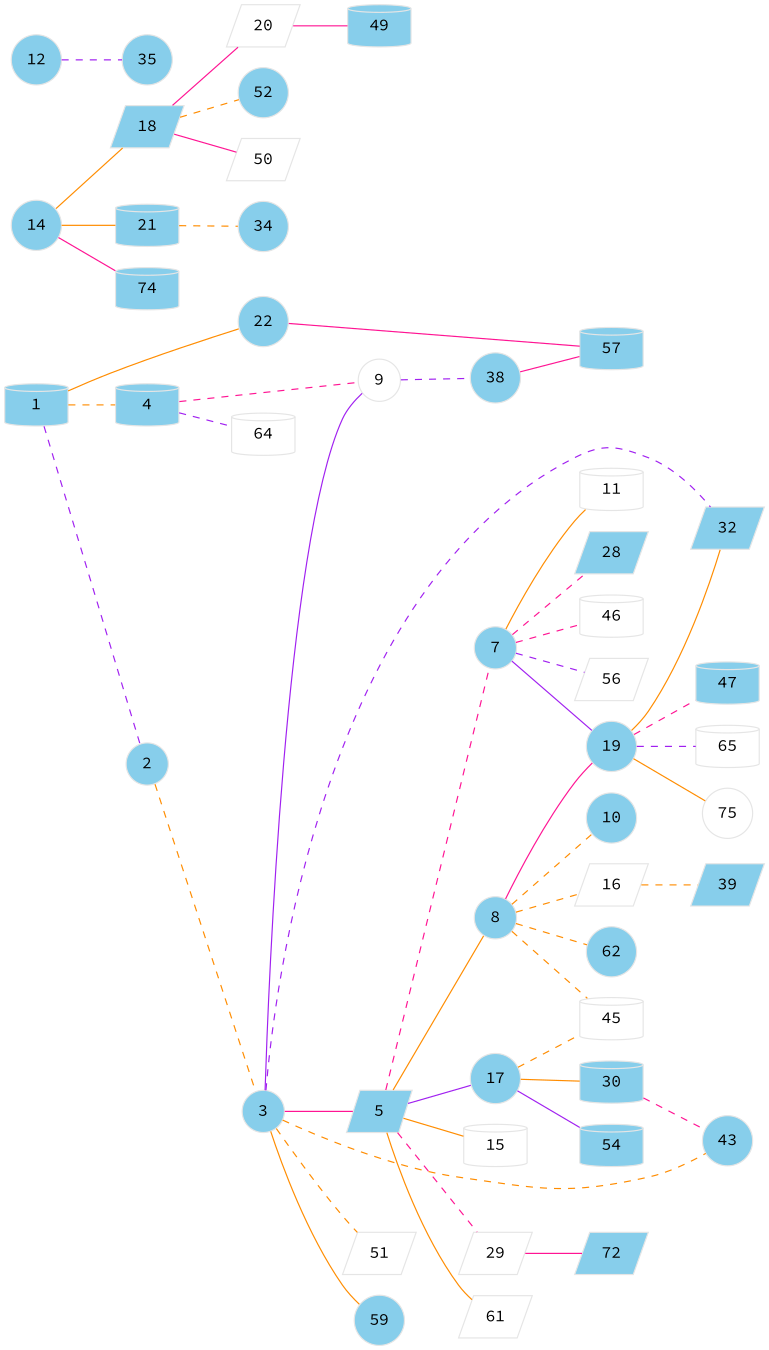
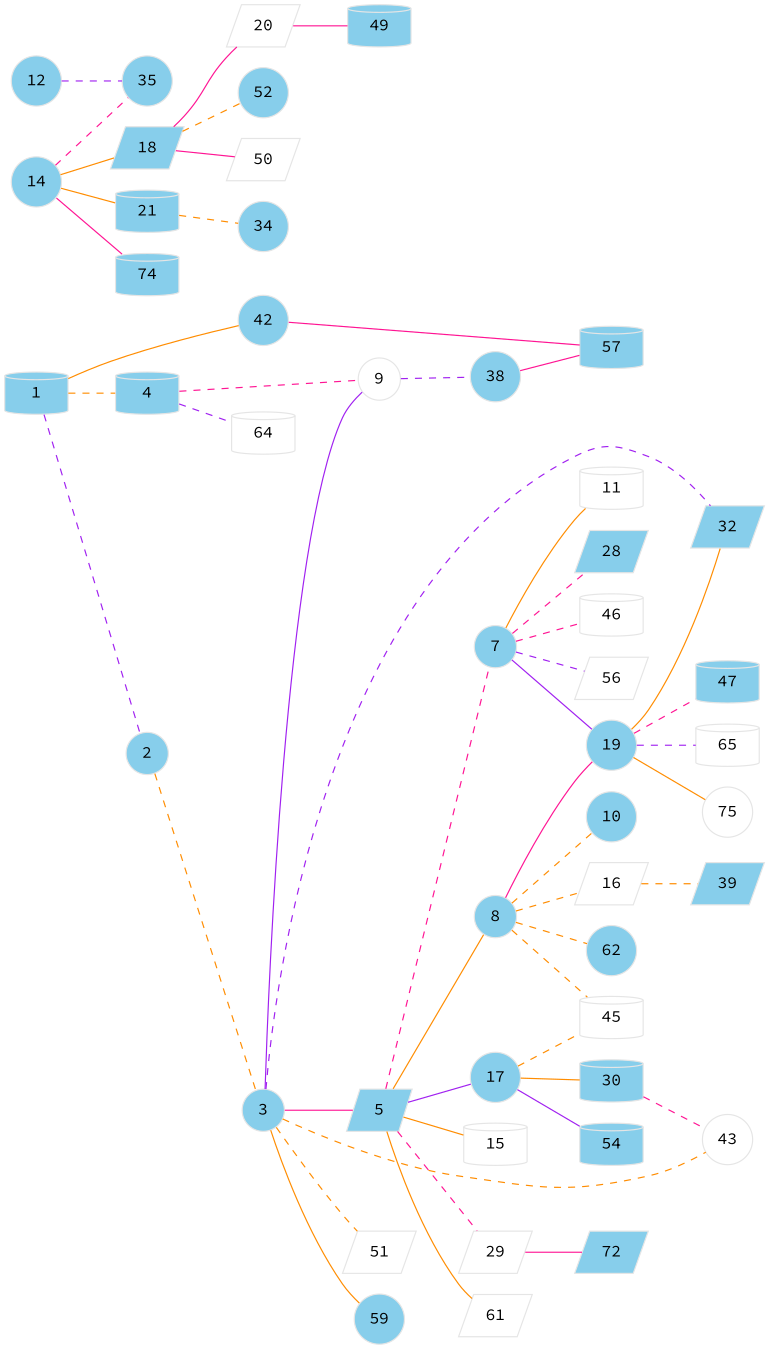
  graph {
    fontname="Source Code Pro"
    rankdir=LR
    node [color=gray90 fillcolor=skyblue fontname="Source Code Pro" shape=circle style=filled]
    edge [color=darkorange fontname="Source Code Pro" style=dashed]
    1 [shape=cylinder super="+37"]
    2
    4 [shape=cylinder super="+66"]
-   22 [super="+71"]
+   22 [super="+71" label=42]
    3 [super="+23"]
    9 [fillcolor=white super="+50"]
    64 [fillcolor=white shape=cylinder]
    57 [shape=cylinder]
    5 [shape=parallelogram super="+6"]
    32 [shape=parallelogram]
-   43
+   43 [fillcolor=white]
    51 [fillcolor=white shape=parallelogram]
    59 [super="+70"]
    14 [super="+69"]
    35 [super="+53"]
    18 [shape=parallelogram super="+36"]
    21 [shape=cylinder super="+27"]
    74 [shape=cylinder]
    7 [super="+40"]
    8 [super="+42"]
    15 [fillcolor=white shape=cylinder super="+24"]
    17 [super="+25"]
    29 [fillcolor=white shape=parallelogram super="+73"]
    61 [fillcolor=white shape=parallelogram]
    38 [super="+41"]
    11 [fillcolor=white shape=cylinder super="+31"]
    19 [super="+26"]
    28 [shape=parallelogram super="+55"]
    46 [fillcolor=white shape=cylinder]
    56 [fillcolor=white shape=parallelogram]
    10 [super="+63"]
    16 [fillcolor=white shape=parallelogram super="+48"]
    45 [fillcolor=white shape=cylinder]
    62
    30 [shape=cylinder super="+68"]
    54 [shape=cylinder]
    72 [shape=parallelogram]
    47 [shape=cylinder]
    65 [fillcolor=white shape=cylinder]
    75 [fillcolor=white]
    12 [super="+13"]
    39 [shape=parallelogram]
    20 [fillcolor=white shape=parallelogram super="+33"]
    52 [super="+67"]
    n45 [fillcolor=white label=50 shape=parallelogram]
    34
    49 [shape=cylinder]
    1 -- 2 [color=purple]
    1 -- 4
    1 -- 22 [style=solid]
    2 -- 3
    4 -- 9 [color=deeppink]
    4 -- 64 [color=purple]
    22 -- 57 [color=deeppink style=solid]
    3 -- 9 [color=purple style=solid]
    3 -- 5 [color=deeppink style=solid]
    3 -- 32 [color=purple]
    3 -- 43
    3 -- 51
    3 -- 59 [style=solid]
    9 -- 38 [color=purple]
    5 -- 7 [color=deeppink]
    5 -- 8 [style=solid]
    5 -- 15 [style=solid]
    5 -- 17 [color=purple style=solid]
    5 -- 29 [color=deeppink]
    5 -- 61 [style=solid]
+   14 -- 35 [color=deeppink]
    14 -- 18 [style=solid]
    14 -- 21 [style=solid]
    14 -- 74 [color=deeppink style=solid]
    18 -- 20 [color=deeppink style=solid]
    18 -- 52
    18 -- n45 [color=deeppink style=solid]
    21 -- 34
    7 -- 11 [style=solid]
    7 -- 19 [color=purple style=solid]
    7 -- 28 [color=deeppink]
    7 -- 46 [color=deeppink]
    7 -- 56 [color=purple]
    8 -- 19 [color=deeppink style=solid]
    8 -- 10
    8 -- 16
    8 -- 45
    8 -- 62
    17 -- 45
    17 -- 30 [style=solid]
    17 -- 54 [color=purple style=solid]
    29 -- 72 [color=deeppink style=solid]
    38 -- 57 [color=deeppink style=solid]
    19 -- 32 [style=solid]
    19 -- 47 [color=deeppink]
    19 -- 65 [color=purple]
    19 -- 75 [style=solid]
    16 -- 39
    30 -- 43 [color=deeppink]
    12 -- 35 [color=purple]
    20 -- 49 [color=deeppink style=solid]
  }
